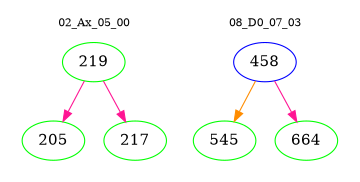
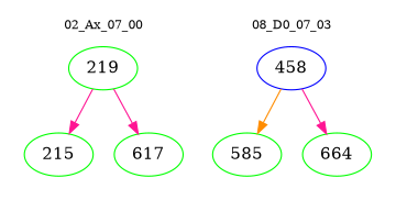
  digraph {
    node [color=green]
    edge [color=deeppink]
    n1 [label=219]
-   n2 [label=205]
-   n3 [label=217]
+   n2 [label=215]
+   n3 [label=617]
    n4 [color=blue label=458]
-   n5 [label=545]
+   n5 [label=585]
    n6 [label=664]
    subgraph cluster_1 {
      color=white
      fontsize=10
-     label="02_Ax_05_00"
+     label="02_Ax_07_00"
      n1
      n2
      n3
    }
    subgraph cluster_2 {
      color=white
      fontsize=10
      label="08_D0_07_03"
      n4
      n5
      n6
    }
    n1 -> n2
    n1 -> n3
    n4 -> n5 [color=darkorange]
    n4 -> n6
  }
